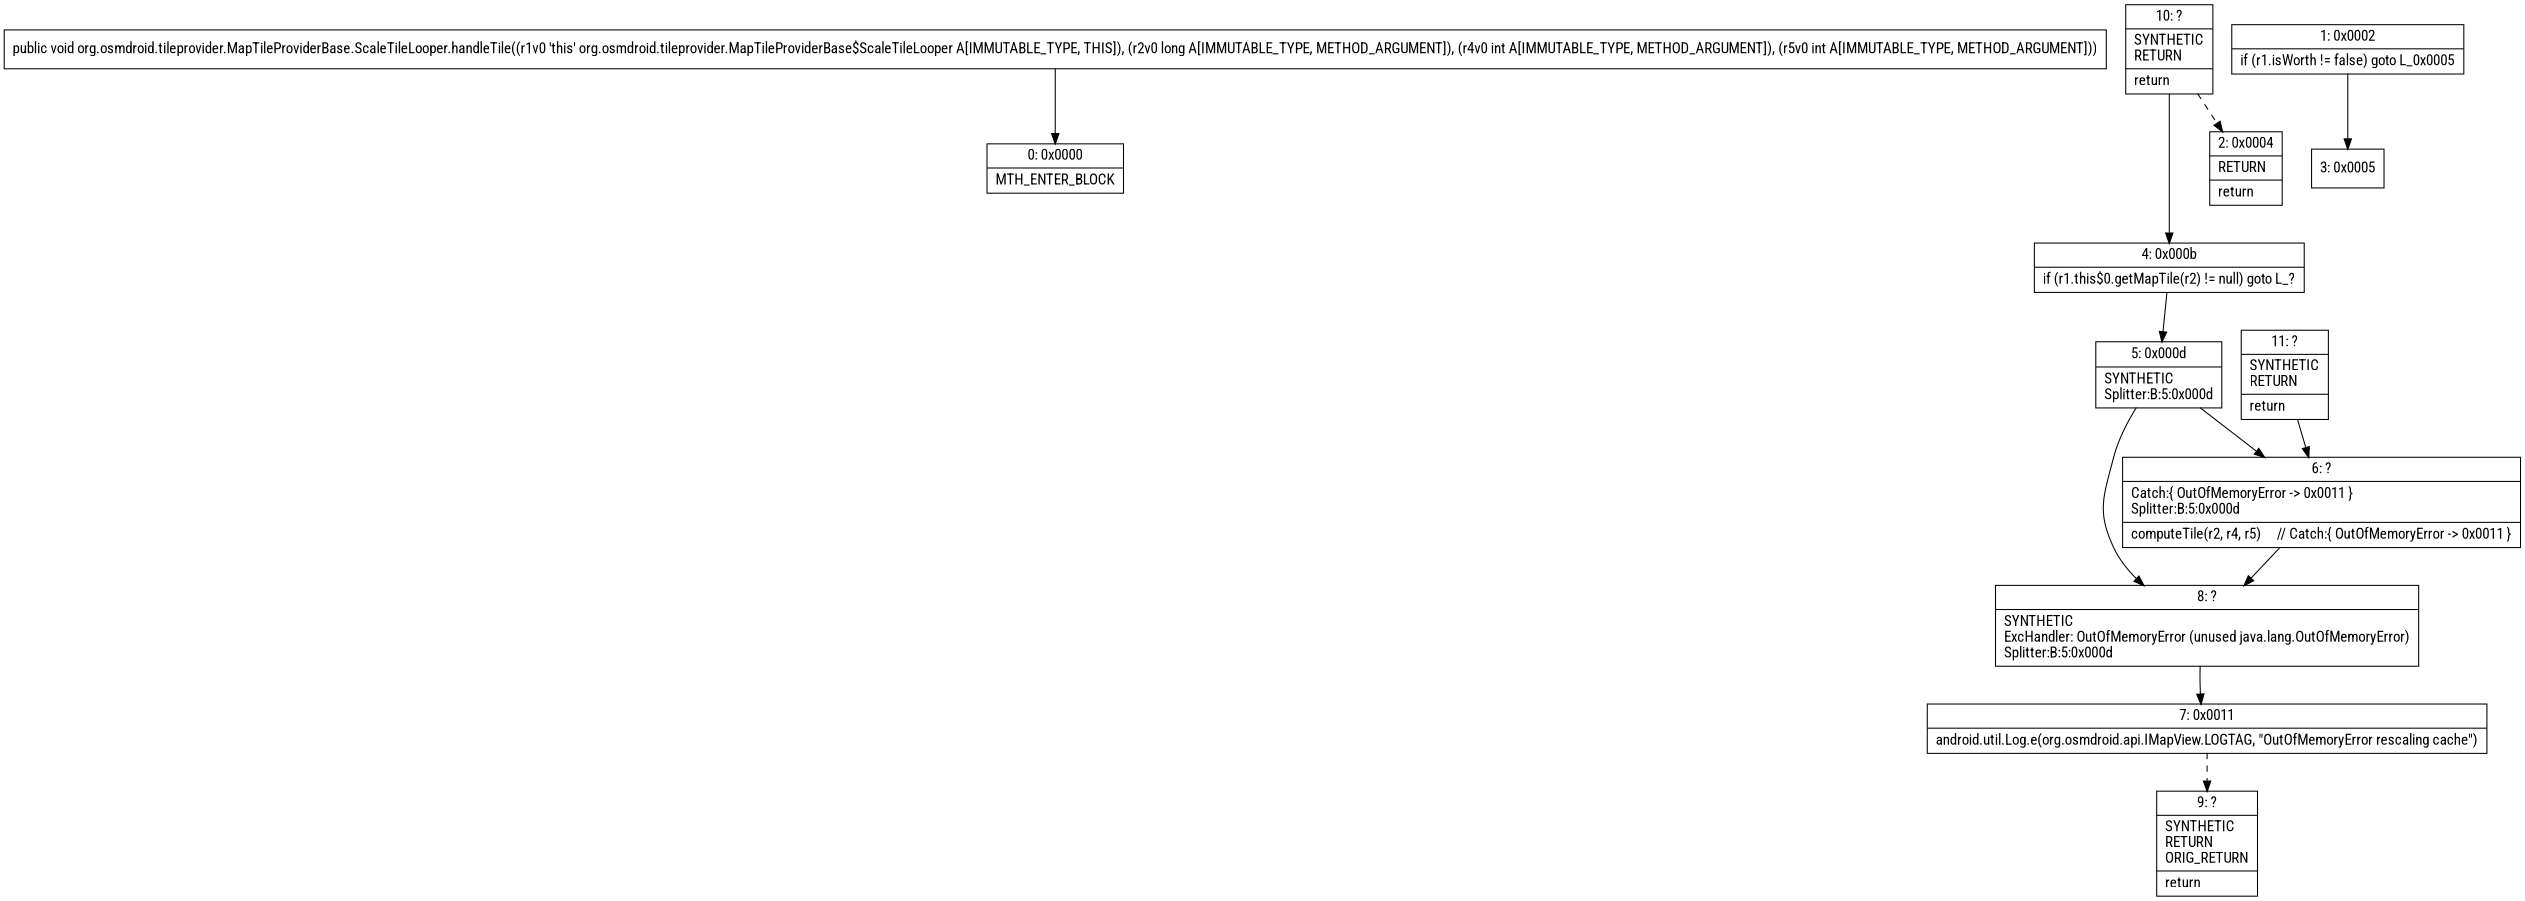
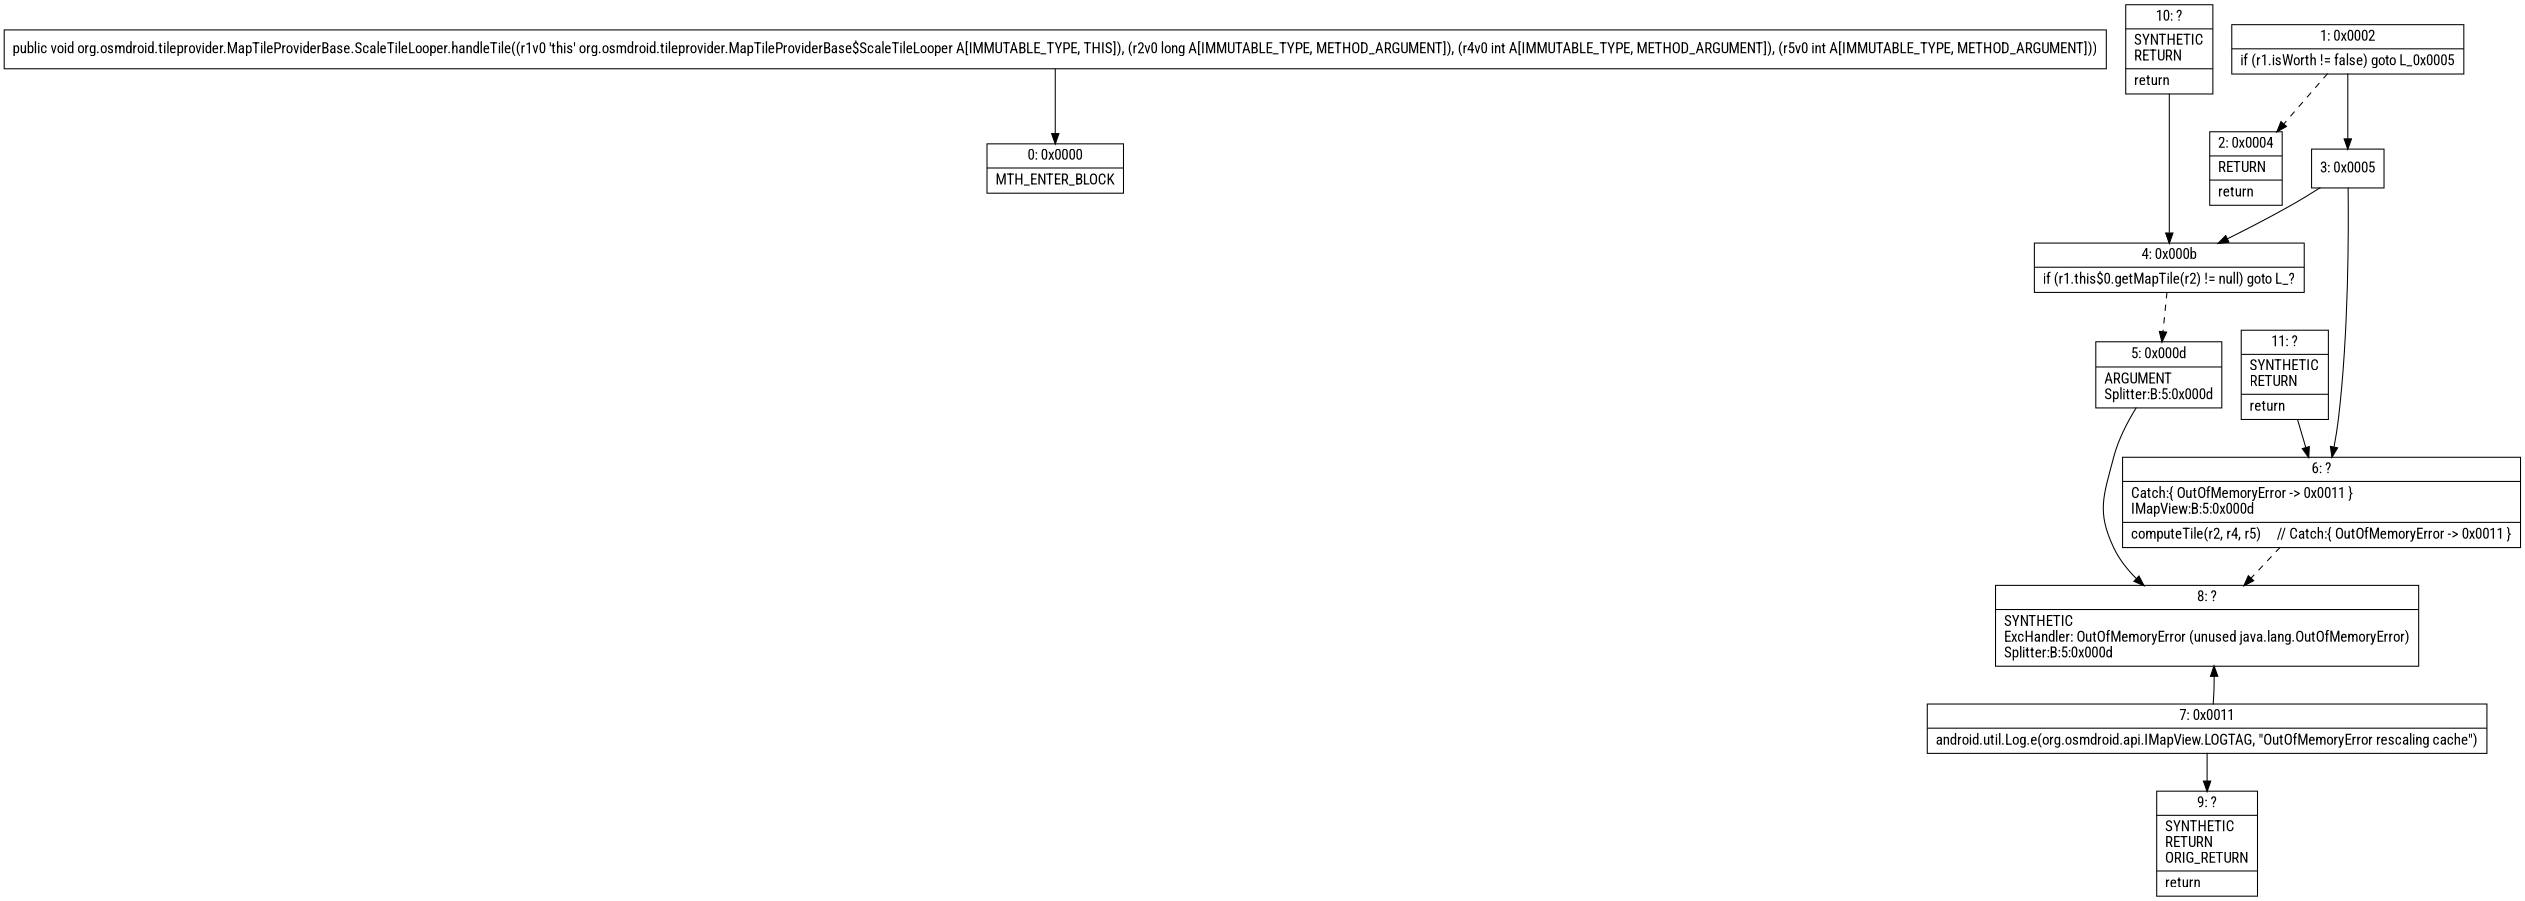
  digraph {
    fontname="Roboto Condensed"
    node [fontname="Roboto Condensed" shape=record]
    edge [fontname="Roboto Condensed"]
    n1 [label="{0\:\ 0x0000|MTH_ENTER_BLOCK\l}"]
    n2 [label="{1\:\ 0x0002|if (r1.isWorth != false) goto L_0x0005\l}"]
    n3 [label="{2\:\ 0x0004|RETURN\l|return\l}"]
    n4 [label="{3\:\ 0x0005}"]
    n5 [label="{4\:\ 0x000b|if (r1.this$0.getMapTile(r2) != null) goto L_?\l}"]
-   n6 [label="{5\:\ 0x000d|SYNTHETIC\lSplitter:B:5:0x000d\l}"]
-   n7 [label="{6\:\ ?|Catch:\{ OutOfMemoryError \-\> 0x0011 \}\lSplitter:B:5:0x000d\l|computeTile(r2, r4, r5)     \/\/ Catch:\{ OutOfMemoryError \-\> 0x0011 \}\l}"]
+   n6 [label="{5\:\ 0x000d|ARGUMENT\lSplitter:B:5:0x000d\l}"]
+   n7 [label="{6\:\ ?|Catch:\{ OutOfMemoryError \-\> 0x0011 \}\lIMapView:B:5:0x000d\l|computeTile(r2, r4, r5)     \/\/ Catch:\{ OutOfMemoryError \-\> 0x0011 \}\l}"]
    n8 [label="{8\:\ ?|SYNTHETIC\lExcHandler: OutOfMemoryError (unused java.lang.OutOfMemoryError)\lSplitter:B:5:0x000d\l}"]
    n9 [label="{10\:\ ?|SYNTHETIC\lRETURN\l|return\l}"]
    n10 [label="{7\:\ 0x0011|android.util.Log.e(org.osmdroid.api.IMapView.LOGTAG, \"OutOfMemoryError rescaling cache\")\l}"]
    n11 [label="{11\:\ ?|SYNTHETIC\lRETURN\l|return\l}"]
    n12 [label="{9\:\ ?|SYNTHETIC\lRETURN\lORIG_RETURN\l|return\l}"]
    n13 [label="{public void org.osmdroid.tileprovider.MapTileProviderBase.ScaleTileLooper.handleTile((r1v0 'this' org.osmdroid.tileprovider.MapTileProviderBase$ScaleTileLooper A[IMMUTABLE_TYPE, THIS]), (r2v0 long A[IMMUTABLE_TYPE, METHOD_ARGUMENT]), (r4v0 int A[IMMUTABLE_TYPE, METHOD_ARGUMENT]), (r5v0 int A[IMMUTABLE_TYPE, METHOD_ARGUMENT])) }"]
-   n9 -> n3 [style=dashed]
+   n2 -> n3 [style=dashed]
    n2 -> n4
-   n5 -> n6 [style=solid]
-   n6 -> n7
+   n4 -> n5
+   n5 -> n6 [style=dashed]
+   n4 -> n7
    n6 -> n8
-   n7 -> n8
-   n8 -> n10
+   n7 -> n8 [style=dashed]
+   n10 -> n8
    n9 -> n5
-   n10 -> n12 [style=dashed]
+   n10 -> n12
    n11 -> n7
    n13 -> n1
  }
